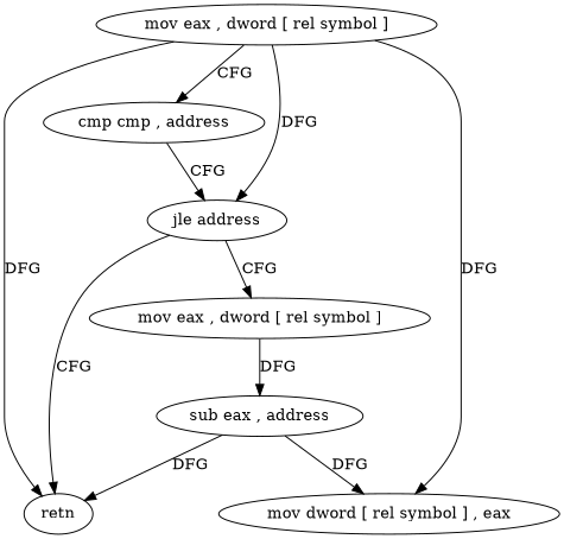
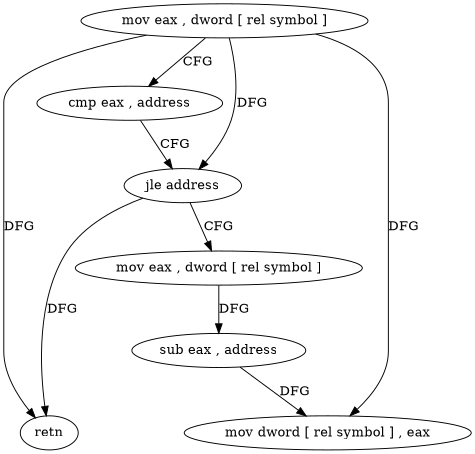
  digraph {
    n1 [label="mov eax , dword [ rel symbol ]"]
-   n2 [label="cmp cmp , address"]
+   n2 [label="cmp eax , address"]
    n3 [label="jle address"]
    n4 [label=retn]
    n5 [label="mov dword [ rel symbol ] , eax"]
    n6 [label="mov eax , dword [ rel symbol ]"]
    n7 [label="sub eax , address"]
    n1 -> n2 [label=CFG]
    n1 -> n3 [label=DFG]
    n1 -> n4 [label=DFG]
    n1 -> n5 [label=DFG]
    n2 -> n3 [label=CFG]
-   n3 -> n4 [label=CFG]
+   n3 -> n4 [label=DFG]
    n3 -> n6 [label=CFG]
    n6 -> n7 [label=DFG]
-   n7 -> n4 [label=DFG]
    n7 -> n5 [label=DFG]
  }
